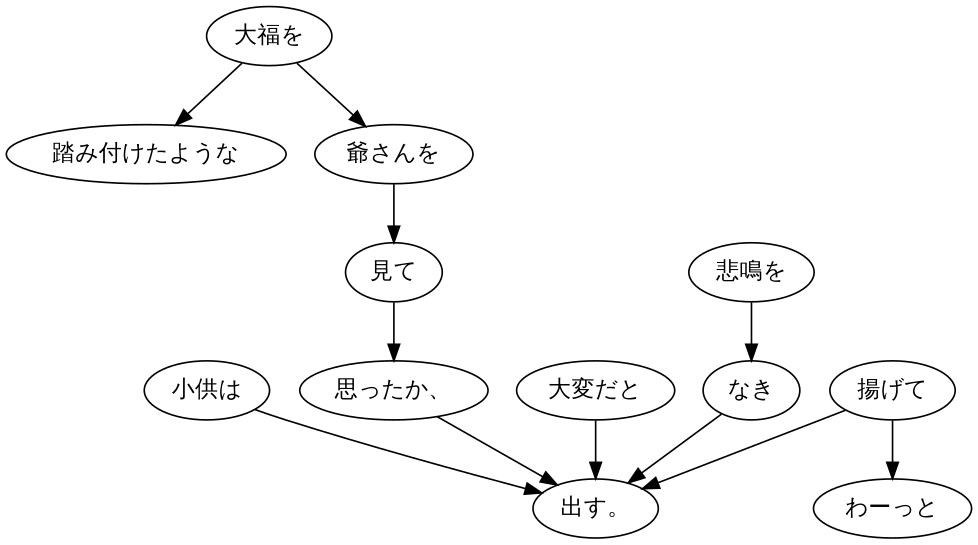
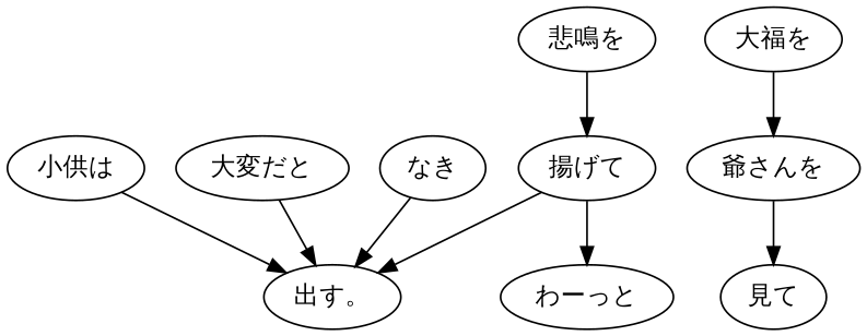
  digraph {
    fontname="Liberation Sans"
    node [fontname="Liberation Sans"]
    edge [fontname="Liberation Sans"]
    n1 [label="小供は"]
    n2 [label="出す。"]
    n3 [label="大福を"]
-   n4 [label="踏み付けたような"]
    n5 [label="爺さんを"]
    n6 [label="見て"]
-   n7 [label="思ったか、"]
    n8 [label="大変だと"]
    n9 [label="わーっと"]
    n10 [label="揚げて"]
    n11 [label="悲鳴を"]
    n12 [label="なき"]
    n1 -> n2
-   n3 -> n4
    n3 -> n5
    n5 -> n6
-   n6 -> n7
-   n7 -> n2
    n8 -> n2
    n10 -> n2
    n10 -> n9
-   n11 -> n12
+   n11 -> n10
    n12 -> n2
  }
